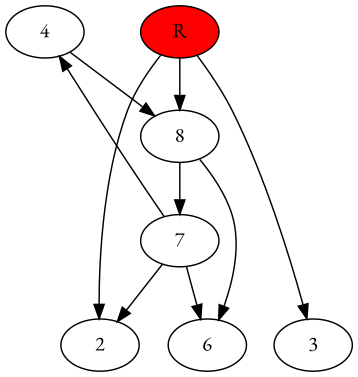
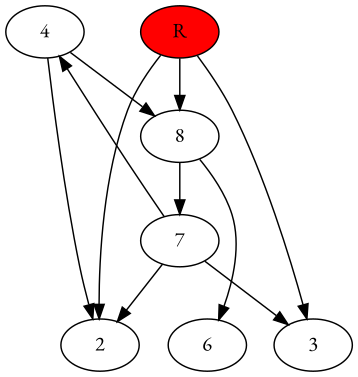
  digraph {
    fontname="EB Garamond"
    node [fontname="EB Garamond"]
    edge [fontname="EB Garamond"]
    4
    2
    8
    6
    7
    3
    R [fillcolor="#ff0000" style=filled]
+   4 -> 2
    4 -> 8
    8 -> 6
    8 -> 7
    7 -> 4
    7 -> 2
-   7 -> 6
+   7 -> 3
    R -> 2
    R -> 8
    R -> 3
  }
